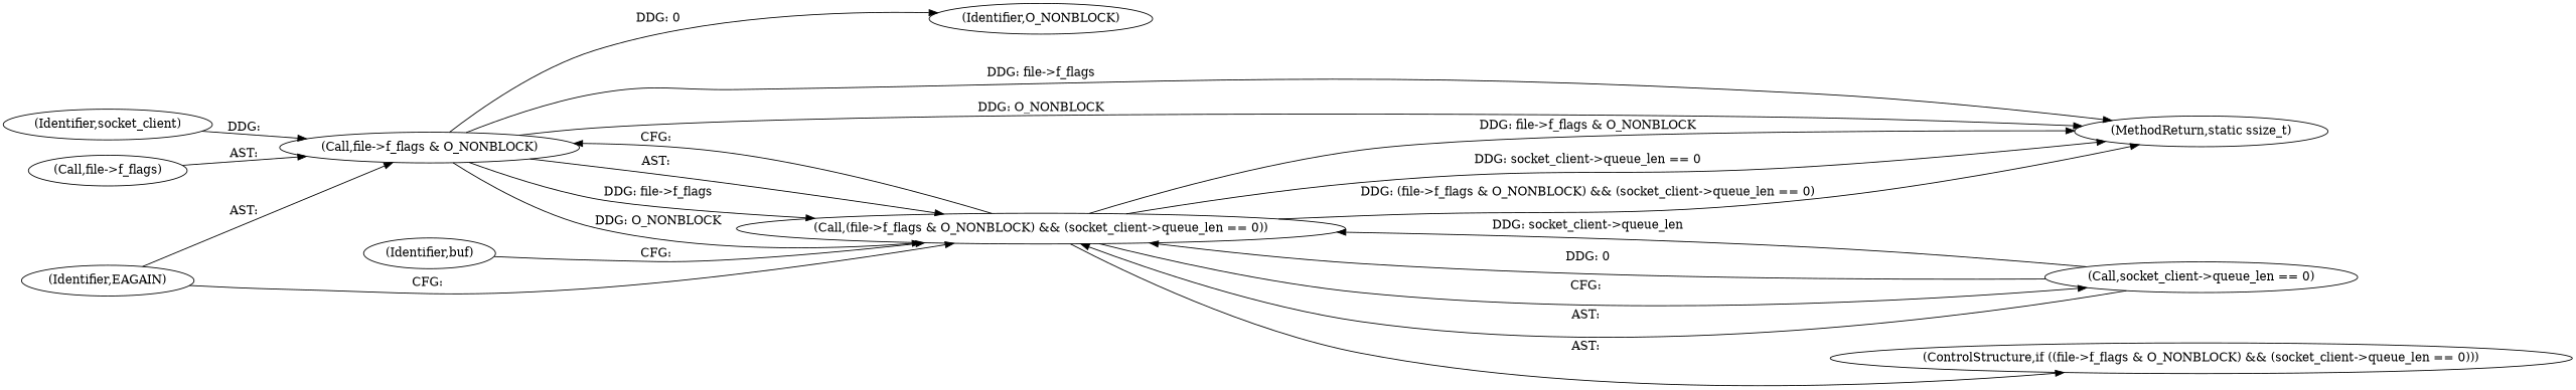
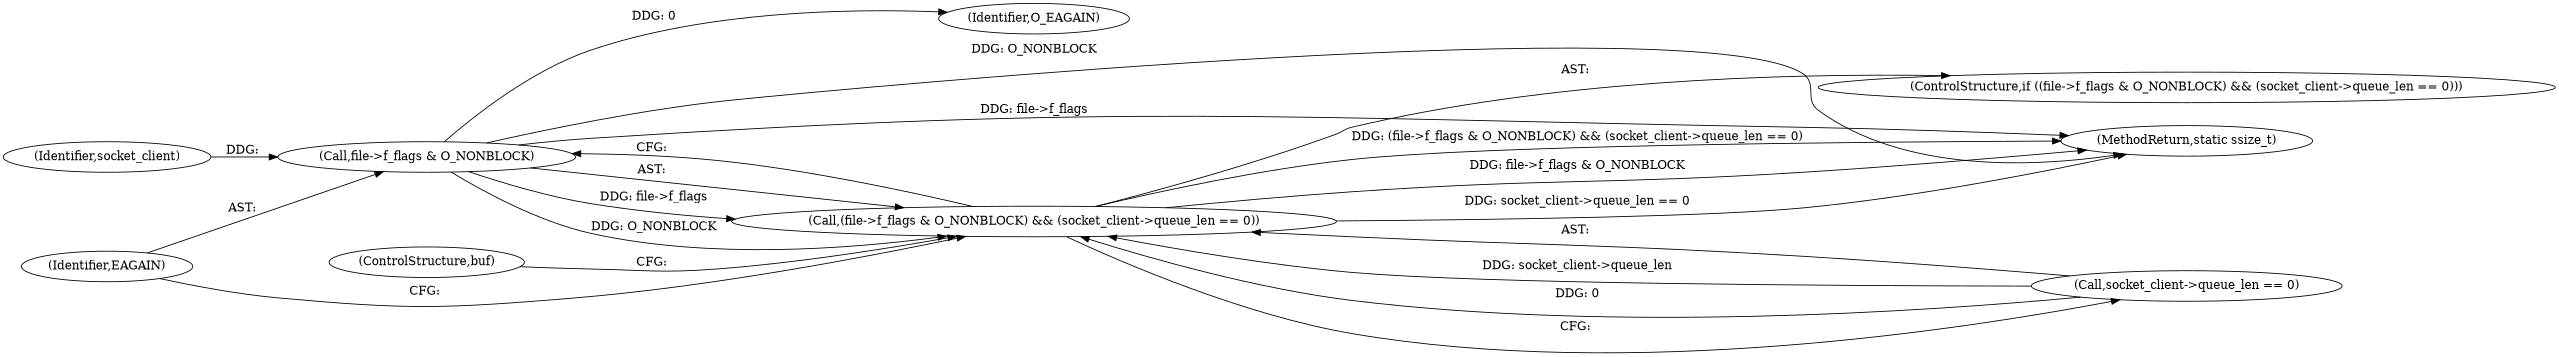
  digraph {
    rankdir=LR
    n1 [label="(Call,file->f_flags & O_NONBLOCK)"]
    n2 [label="(Call,(file->f_flags & O_NONBLOCK) && (socket_client->queue_len == 0))"]
    n3 [label="(MethodReturn,static ssize_t)"]
-   n4 [label="(Identifier,O_NONBLOCK)"]
+   n4 [label="(Identifier,O_EAGAIN)"]
    n5 [label="(ControlStructure,if ((file->f_flags & O_NONBLOCK) && (socket_client->queue_len == 0)))"]
    n6 [label="(Call,socket_client->queue_len == 0)"]
-   n7 [label="(Identifier,buf)"]
+   n7 [label="(ControlStructure,buf)"]
    n8 [label="(Identifier,socket_client)"]
-   n9 [label="(Call,file->f_flags)"]
    n10 [label="(Identifier,EAGAIN)"]
    n1 -> n2 [label="AST: "]
    n1 -> n2 [label="DDG: file->f_flags"]
    n1 -> n2 [label="DDG: O_NONBLOCK"]
    n1 -> n3 [label="DDG: file->f_flags"]
    n1 -> n3 [label="DDG: O_NONBLOCK"]
    n1 -> n4 [label="DDG: 0"]
    n2 -> n1 [label="CFG: "]
    n2 -> n3 [label="DDG: file->f_flags & O_NONBLOCK"]
    n2 -> n3 [label="DDG: socket_client->queue_len == 0"]
    n2 -> n3 [label="DDG: (file->f_flags & O_NONBLOCK) && (socket_client->queue_len == 0)"]
    n2 -> n5 [label="AST: "]
    n2 -> n6 [label="CFG: "]
    n6 -> n2 [label="AST: "]
    n6 -> n2 [label="DDG: socket_client->queue_len"]
    n6 -> n2 [label="DDG: 0"]
    n7 -> n2 [label="CFG: "]
    n8 -> n1 [label="DDG: "]
-   n9 -> n1 [label="AST: "]
    n10 -> n1 [label="AST: "]
    n10 -> n2 [label="CFG: "]
  }
